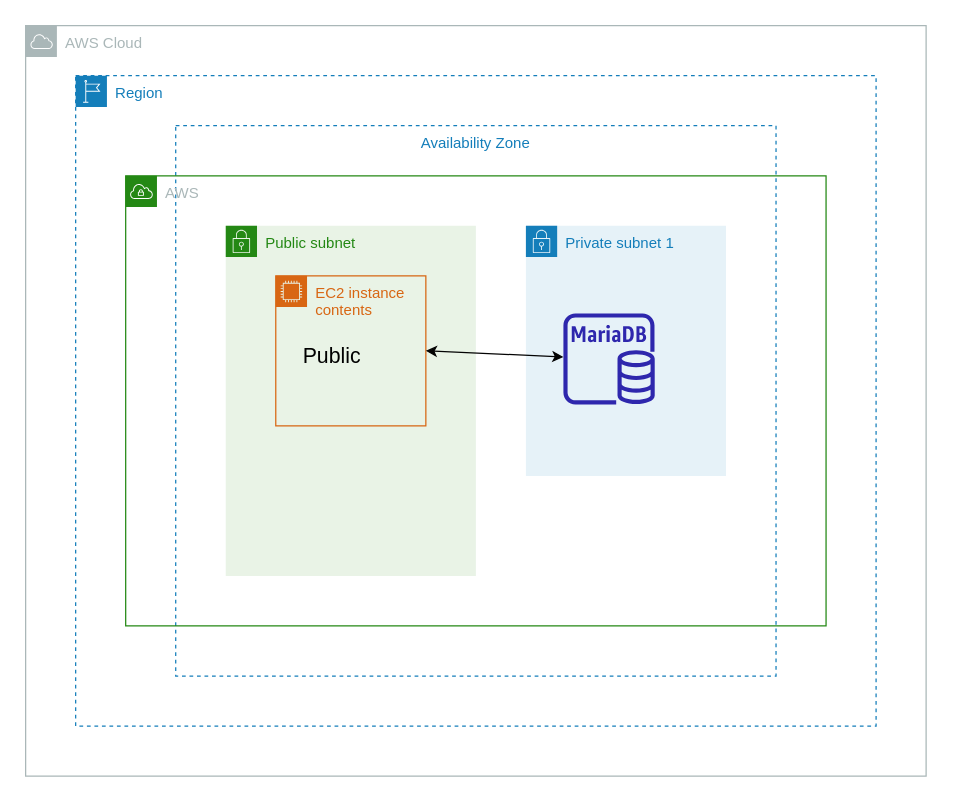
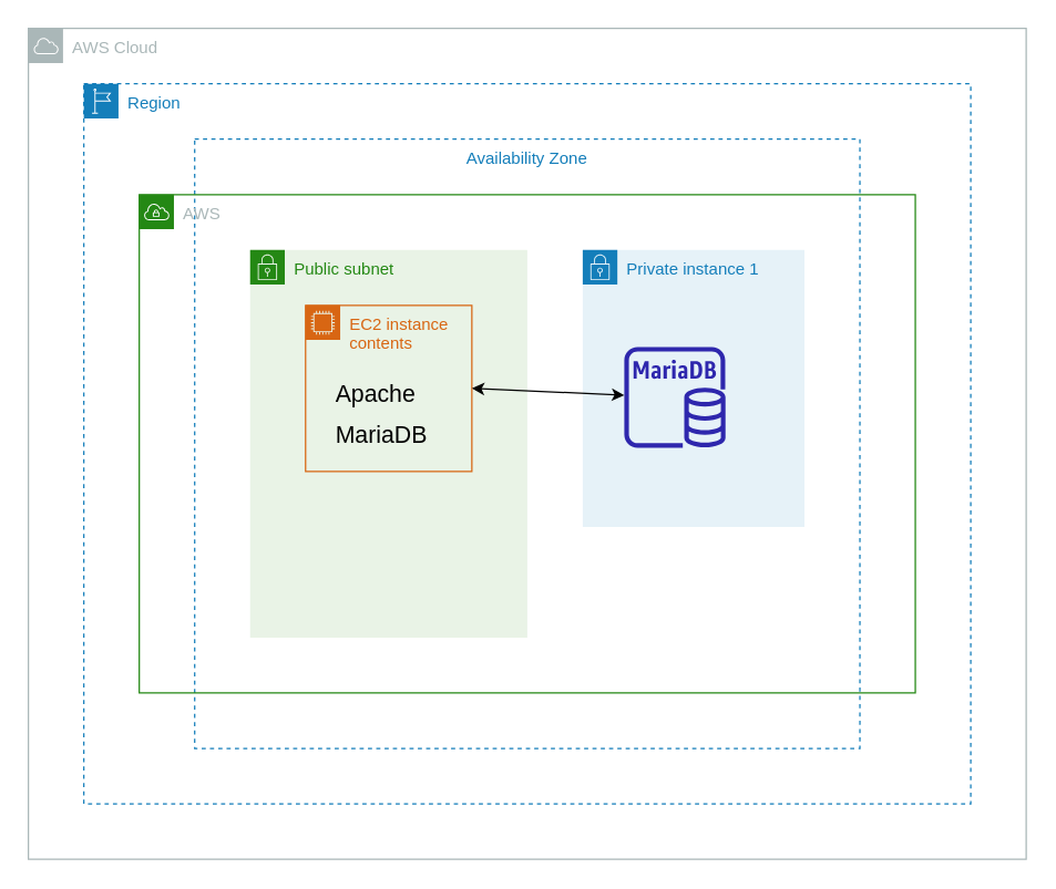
  <mxCell id="0" />
  <mxCell id="1" parent="0" />
  <mxCell id="2" value="AWS Cloud" style="sketch=0;outlineConnect=0;gradientColor=none;html=1;whiteSpace=wrap;fontSize=12;fontStyle=0;shape=mxgraph.aws4.group;grIcon=mxgraph.aws4.group_aws_cloud;strokeColor=#AAB7B8;fillColor=none;verticalAlign=top;align=left;spacingLeft=30;fontColor=#AAB7B8;dashed=0;" vertex="1" parent="1"><mxGeometry x="20" y="20" width="720" height="600" as="geometry" /></mxCell>
  <mxCell id="3" value="Region" style="points=[[0,0],[0.25,0],[0.5,0],[0.75,0],[1,0],[1,0.25],[1,0.5],[1,0.75],[1,1],[0.75,1],[0.5,1],[0.25,1],[0,1],[0,0.75],[0,0.5],[0,0.25]];outlineConnect=0;gradientColor=none;html=1;whiteSpace=wrap;fontSize=12;fontStyle=0;container=1;pointerEvents=0;collapsible=0;recursiveResize=0;shape=mxgraph.aws4.group;grIcon=mxgraph.aws4.group_region;strokeColor=#147EBA;fillColor=none;verticalAlign=top;align=left;spacingLeft=30;fontColor=#147EBA;dashed=1;" vertex="1" parent="1"><mxGeometry x="60" y="60" width="640" height="520" as="geometry" /></mxCell>
  <mxCell id="4" value="Availability Zone" style="fillColor=none;strokeColor=#147EBA;dashed=1;verticalAlign=top;fontStyle=0;fontColor=#147EBA;whiteSpace=wrap;html=1;" vertex="1" parent="3"><mxGeometry x="80" y="40" width="480" height="440" as="geometry" /></mxCell>
  <mxCell id="5" value="AWS" style="points=[[0,0],[0.25,0],[0.5,0],[0.75,0],[1,0],[1,0.25],[1,0.5],[1,0.75],[1,1],[0.75,1],[0.5,1],[0.25,1],[0,1],[0,0.75],[0,0.5],[0,0.25]];outlineConnect=0;gradientColor=none;html=1;whiteSpace=wrap;fontSize=12;fontStyle=0;container=1;pointerEvents=0;collapsible=0;recursiveResize=0;shape=mxgraph.aws4.group;grIcon=mxgraph.aws4.group_vpc;strokeColor=#248814;fillColor=none;verticalAlign=top;align=left;spacingLeft=30;fontColor=#AAB7B8;dashed=0;" vertex="1" parent="3"><mxGeometry x="40" y="80" width="560" height="360" as="geometry" /></mxCell>
  <mxCell id="6" value="Public subnet" style="points=[[0,0],[0.25,0],[0.5,0],[0.75,0],[1,0],[1,0.25],[1,0.5],[1,0.75],[1,1],[0.75,1],[0.5,1],[0.25,1],[0,1],[0,0.75],[0,0.5],[0,0.25]];outlineConnect=0;gradientColor=none;html=1;whiteSpace=wrap;fontSize=12;fontStyle=0;container=1;pointerEvents=0;collapsible=0;recursiveResize=0;shape=mxgraph.aws4.group;grIcon=mxgraph.aws4.group_security_group;grStroke=0;strokeColor=#248814;fillColor=#E9F3E6;verticalAlign=top;align=left;spacingLeft=30;fontColor=#248814;dashed=0;" vertex="1" parent="5"><mxGeometry x="80" y="40" width="200" height="280" as="geometry" /></mxCell>
  <mxCell id="7" value="EC2 instance contents" style="points=[[0,0],[0.25,0],[0.5,0],[0.75,0],[1,0],[1,0.25],[1,0.5],[1,0.75],[1,1],[0.75,1],[0.5,1],[0.25,1],[0,1],[0,0.75],[0,0.5],[0,0.25]];outlineConnect=0;gradientColor=none;html=1;whiteSpace=wrap;fontSize=12;fontStyle=0;container=1;pointerEvents=0;collapsible=0;recursiveResize=0;shape=mxgraph.aws4.group;grIcon=mxgraph.aws4.group_ec2_instance_contents;strokeColor=#D86613;fillColor=none;verticalAlign=top;align=left;spacingLeft=30;fontColor=#D86613;dashed=0;" vertex="1" parent="6"><mxGeometry x="40" y="40" width="120" height="120" as="geometry" /></mxCell>
- <mxCell id="8" value="Private subnet 1" style="points=[[0,0],[0.25,0],[0.5,0],[0.75,0],[1,0],[1,0.25],[1,0.5],[1,0.75],[1,1],[0.75,1],[0.5,1],[0.25,1],[0,1],[0,0.75],[0,0.5],[0,0.25]];outlineConnect=0;gradientColor=none;html=1;whiteSpace=wrap;fontSize=12;fontStyle=0;container=1;pointerEvents=0;collapsible=0;recursiveResize=0;shape=mxgraph.aws4.group;grIcon=mxgraph.aws4.group_security_group;grStroke=0;strokeColor=#147EBA;fillColor=#E6F2F8;verticalAlign=top;align=left;spacingLeft=30;fontColor=#147EBA;dashed=0;" vertex="1" parent="5"><mxGeometry x="320" y="40" width="160" height="200" as="geometry" /></mxCell>
+ <mxCell id="8" value="Private instance 1" style="points=[[0,0],[0.25,0],[0.5,0],[0.75,0],[1,0],[1,0.25],[1,0.5],[1,0.75],[1,1],[0.75,1],[0.5,1],[0.25,1],[0,1],[0,0.75],[0,0.5],[0,0.25]];outlineConnect=0;gradientColor=none;html=1;whiteSpace=wrap;fontSize=12;fontStyle=0;container=1;pointerEvents=0;collapsible=0;recursiveResize=0;shape=mxgraph.aws4.group;grIcon=mxgraph.aws4.group_security_group;grStroke=0;strokeColor=#147EBA;fillColor=#E6F2F8;verticalAlign=top;align=left;spacingLeft=30;fontColor=#147EBA;dashed=0;" vertex="1" parent="5"><mxGeometry x="320" y="40" width="160" height="200" as="geometry" /></mxCell>
  <mxCell id="9" value="" style="sketch=0;outlineConnect=0;fontColor=#232F3E;gradientColor=none;fillColor=#2E27AD;strokeColor=none;dashed=0;verticalLabelPosition=bottom;verticalAlign=top;align=center;html=1;fontSize=12;fontStyle=0;aspect=fixed;pointerEvents=1;shape=mxgraph.aws4.rds_mariadb_instance;" vertex="1" parent="8"><mxGeometry x="30" y="70" width="73" height="73" as="geometry" /></mxCell>
  <mxCell id="10" value="" style="endArrow=classic;startArrow=classic;html=1;rounded=0;exitX=1;exitY=0.5;exitDx=0;exitDy=0;strokeColor=#030303;" edge="1" parent="5" source="7" target="9"><mxGeometry width="50" height="50" relative="1" as="geometry"><mxPoint x="230" y="220" as="sourcePoint" /><mxPoint x="280" y="170" as="targetPoint" /></mxGeometry></mxCell>
- <mxCell id="12" value="&lt;font color=&quot;#000000&quot; style=&quot;font-size: 17px;&quot;&gt;Public&lt;/font&gt;" style="text;html=1;align=left;verticalAlign=middle;whiteSpace=wrap;rounded=0;labelBackgroundColor=none;fillColor=none;fontSize=17;" vertex="1" parent="3"><mxGeometry x="180" y="210" width="60" height="30" as="geometry" /></mxCell>
+ <mxCell id="11" value="&lt;font color=&quot;#000000&quot; style=&quot;font-size: 17px;&quot;&gt;MariaDB&lt;/font&gt;" style="text;html=1;align=left;verticalAlign=middle;whiteSpace=wrap;rounded=0;labelBackgroundColor=none;fillColor=none;fontSize=17;" vertex="1" parent="3"><mxGeometry x="180" y="240" width="60" height="30" as="geometry" /></mxCell>
+ <mxCell id="12" value="&lt;font color=&quot;#000000&quot; style=&quot;font-size: 17px;&quot;&gt;Apache&lt;/font&gt;" style="text;html=1;align=left;verticalAlign=middle;whiteSpace=wrap;rounded=0;labelBackgroundColor=none;fillColor=none;fontSize=17;" vertex="1" parent="3"><mxGeometry x="180" y="210" width="60" height="30" as="geometry" /></mxCell>
